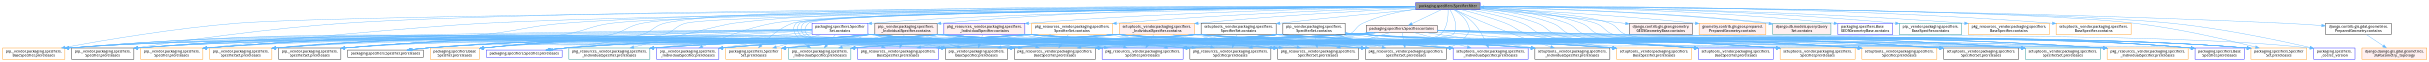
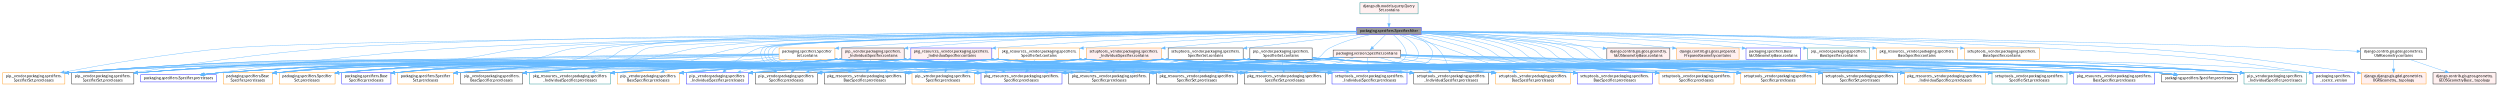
  digraph {
    fontname="Fira Sans"
    rankdir=TB
    node [color=black fillcolor=white fontname="Fira Sans" fontsize=10 shape=box style=filled]
    edge [color=steelblue1 fontname="Fira Sans" fontsize=10 labelfontname=Helvetica labelfontsize=10 style=solid]
    n1 [color=blue fillcolor=grey60 fontcolor=black height=0.2 label="packaging.specifiers.Specifier.filter" width=0.4]
    n2 [color=blue height=0.2 label="packaging.specifiers.\l_coerce_version" width=0.4]
-   n3 [height=0.2 label="django.contrib.gis.gdal.geometries.\lPreparedGeometry.contains" width=0.4]
+   n3 [height=0.2 label="django.contrib.gis.gdal.geometries.\lOGRGeometry.contains" width=0.4]
    n4 [fillcolor="#FFF0F0" height=0.2 label="django.contrib.gis.geos.geometry.\lGEOSGeometryBase.contains" width=0.4]
-   n5 [color=darkorange fillcolor="#FFF0F0" height=0.2 label="geometry.contrib.gis.geos.prepared.\lPreparedGeometry.contains" width=0.4]
+   n5 [color=darkorange fillcolor="#FFF0F0" height=0.2 label="django.contrib.gis.geos.prepared.\lPreparedGeometry.contains" width=0.4]
    n6 [color=teal fillcolor="#FFF0F0" height=0.2 label="django.db.models.query.Query\lSet.contains" width=0.4]
    n7 [color=blue height=0.2 label="packaging.specifiers.Base\lGEOSGeometryBase.contains" width=0.4]
-   n8 [fillcolor="#FFF0F0" height=0.2 label="packaging.specifiers.Specifier.contains" width=0.4]
+   n8 [fillcolor="#FFF0F0" height=0.2 label="packaging.version.Specifier.contains" width=0.4]
    n9 [color=darkorange height=0.2 label="packaging.specifiers.Base\lSpecifier.prereleases" width=0.4]
    n10 [color=blue height=0.2 label="packaging.specifiers.Base\lSpecifier.prereleases" width=0.4]
    n11 [height=0.2 label="packaging.specifiers.Specifier.prereleases" width=0.4]
    n12 [color=blue height=0.2 label="packaging.specifiers.Specifier.prereleases" width=0.4]
    n13 [color=darkorange height=0.2 label="packaging.specifiers.Specifier\lSet.prereleases" width=0.4]
    n14 [color=darkorange height=0.2 label="packaging.specifiers.Specifier\lSet.prereleases" width=0.4]
    n15 [color=blue height=0.2 label="pip._vendor.packaging.specifiers.\l_IndividualSpecifier.prereleases" width=0.4]
    n16 [color=teal height=0.2 label="pip._vendor.packaging.specifiers.\l_IndividualSpecifier.prereleases" width=0.4]
    n17 [height=0.2 label="pip._vendor.packaging.specifiers.\lBaseSpecifier.prereleases" width=0.4]
    n18 [color=darkorange height=0.2 label="pip._vendor.packaging.specifiers.\lBaseSpecifier.prereleases" width=0.4]
    n19 [height=0.2 label="pip._vendor.packaging.specifiers.\lSpecifier.prereleases" width=0.4]
    n20 [color=darkorange height=0.2 label="pip._vendor.packaging.specifiers.\lSpecifier.prereleases" width=0.4]
    n21 [color=darkorange height=0.2 label="pip._vendor.packaging.specifiers.\lSpecifierSet.prereleases" width=0.4]
    n22 [height=0.2 label="pip._vendor.packaging.specifiers.\lSpecifierSet.prereleases" width=0.4]
    n23 [color=teal height=0.2 label="pkg_resources._vendor.packaging.specifiers.\l_IndividualSpecifier.prereleases" width=0.4]
    n24 [color=darkorange height=0.2 label="pkg_resources._vendor.packaging.specifiers.\l_IndividualSpecifier.prereleases" width=0.4]
    n25 [color=blue height=0.2 label="pkg_resources._vendor.packaging.specifiers.\lBaseSpecifier.prereleases" width=0.4]
    n26 [height=0.2 label="pkg_resources._vendor.packaging.specifiers.\lBaseSpecifier.prereleases" width=0.4]
    n27 [color=blue height=0.2 label="pkg_resources._vendor.packaging.specifiers.\lSpecifier.prereleases" width=0.4]
    n28 [height=0.2 label="pkg_resources._vendor.packaging.specifiers.\lSpecifier.prereleases" width=0.4]
    n29 [height=0.2 label="pkg_resources._vendor.packaging.specifiers.\lSpecifierSet.prereleases" width=0.4]
    n30 [height=0.2 label="pkg_resources._vendor.packaging.specifiers.\lSpecifierSet.prereleases" width=0.4]
    n31 [color=blue height=0.2 label="setuptools._vendor.packaging.specifiers.\l_IndividualSpecifier.prereleases" width=0.4]
    n32 [height=0.2 label="setuptools._vendor.packaging.specifiers.\l_IndividualSpecifier.prereleases" width=0.4]
    n33 [color=darkorange height=0.2 label="setuptools._vendor.packaging.specifiers.\lBaseSpecifier.prereleases" width=0.4]
    n34 [color=blue height=0.2 label="setuptools._vendor.packaging.specifiers.\lBaseSpecifier.prereleases" width=0.4]
    n35 [color=darkorange height=0.2 label="setuptools._vendor.packaging.specifiers.\lSpecifier.prereleases" width=0.4]
    n36 [color=darkorange height=0.2 label="setuptools._vendor.packaging.specifiers.\lSpecifier.prereleases" width=0.4]
    n37 [height=0.2 label="setuptools._vendor.packaging.specifiers.\lSpecifierSet.prereleases" width=0.4]
    n38 [color=teal height=0.2 label="setuptools._vendor.packaging.specifiers.\lSpecifierSet.prereleases" width=0.4]
-   n39 [color=blue height=0.2 label="packaging.specifiers.Specifier\lSet.contains" width=0.4]
+   n39 [color=darkorange height=0.2 label="packaging.specifiers.Specifier\lSet.contains" width=0.4]
    n40 [fillcolor="#FFF0F0" height=0.2 label="pip._vendor.packaging.specifiers.\l_IndividualSpecifier.contains" width=0.4]
    n41 [color=teal height=0.2 label="pip._vendor.packaging.specifiers.\lBaseSpecifier.contains" width=0.4]
    n42 [color=blue fillcolor="#FFF0F0" height=0.2 label="pkg_resources._vendor.packaging.specifiers.\l_IndividualSpecifier.contains" width=0.4]
    n43 [color=darkorange height=0.2 label="pkg_resources._vendor.packaging.specifiers.\lBaseSpecifier.contains" width=0.4]
    n44 [color=darkorange height=0.2 label="pkg_resources._vendor.packaging.specifiers.\lSpecifierSet.contains" width=0.4]
    n45 [color=darkorange fillcolor="#FFF0F0" height=0.2 label="setuptools._vendor.packaging.specifiers.\l_IndividualSpecifier.contains" width=0.4]
    n46 [color=darkorange height=0.2 label="setuptools._vendor.packaging.specifiers.\lBaseSpecifier.contains" width=0.4]
    n47 [height=0.2 label="setuptools._vendor.packaging.specifiers.\lSpecifierSet.contains" width=0.4]
    n48 [color=darkorange fillcolor="#FFF0F0" height=0.2 label="django.django.gis.gdal.geometries.\lOGRGeometry._topology" width=0.4]
+   n49 [fillcolor="#FFF0F0" height=0.2 label="django.contrib.gis.geos.geometry.\lGEOSGeometryBase._topology" width=0.4]
    n50 [height=0.2 label="pip._vendor.packaging.specifiers.\lSpecifierSet.contains" width=0.4]
    n1 -> n2
    n1 -> n3
    n1 -> n4
    n1 -> n5
-   n1 -> n6
+   n1 -> n48
    n1 -> n7
    n1 -> n8
    n1 -> n9
    n1 -> n10
    n1 -> n11
    n1 -> n12
    n1 -> n13
    n1 -> n14
    n1 -> n15
    n1 -> n16
    n1 -> n17
    n1 -> n18
    n1 -> n19
    n1 -> n20
    n1 -> n21
    n1 -> n22
    n1 -> n23
    n1 -> n24
    n1 -> n25
    n1 -> n26
    n1 -> n27
    n1 -> n28
    n1 -> n29
    n1 -> n30
    n1 -> n31
    n1 -> n32
    n1 -> n33
    n1 -> n34
    n1 -> n35
    n1 -> n36
    n1 -> n37
    n1 -> n38
    n1 -> n39
    n1 -> n40
    n1 -> n41
    n1 -> n42
    n1 -> n43
    n1 -> n44
    n1 -> n45
    n1 -> n46
    n1 -> n47
    n3 -> n48
+   n3 -> n49
    n6 -> n1
    n8 -> n2
    n8 -> n9
    n8 -> n10
    n8 -> n11
    n8 -> n12
    n8 -> n13
    n8 -> n14
    n8 -> n15
    n8 -> n16
    n8 -> n17
    n8 -> n18
    n8 -> n19
    n8 -> n20
    n8 -> n21
    n8 -> n22
    n8 -> n23
    n8 -> n24
    n8 -> n25
    n8 -> n26
    n8 -> n27
    n8 -> n28
    n8 -> n29
    n8 -> n30
    n8 -> n31
    n8 -> n32
    n8 -> n33
    n8 -> n34
    n8 -> n35
    n8 -> n36
    n8 -> n37
    n8 -> n38
    n39 -> n9
    n39 -> n10
    n39 -> n11
    n39 -> n12
    n39 -> n13
    n39 -> n14
    n39 -> n15
    n39 -> n16
    n39 -> n17
    n39 -> n18
    n39 -> n19
    n39 -> n20
    n39 -> n21
    n39 -> n22
    n39 -> n23
    n39 -> n24
    n39 -> n25
    n39 -> n26
    n39 -> n27
    n39 -> n28
    n39 -> n29
    n39 -> n30
    n39 -> n31
    n39 -> n32
    n39 -> n33
    n39 -> n34
    n39 -> n35
    n39 -> n36
    n39 -> n37
    n39 -> n38
    n40 -> n9
    n40 -> n10
    n40 -> n11
    n40 -> n12
    n40 -> n13
    n40 -> n14
    n40 -> n15
    n40 -> n16
    n40 -> n17
    n40 -> n18
    n40 -> n19
    n40 -> n20
    n40 -> n21
    n40 -> n22
    n40 -> n23
    n40 -> n24
    n40 -> n25
    n40 -> n26
    n40 -> n27
    n40 -> n28
    n40 -> n29
    n40 -> n30
    n40 -> n31
    n40 -> n32
    n40 -> n33
    n40 -> n34
    n40 -> n35
    n40 -> n36
    n40 -> n37
    n40 -> n38
    n42 -> n9
    n42 -> n10
    n42 -> n11
    n42 -> n12
    n42 -> n13
    n42 -> n14
    n42 -> n15
    n42 -> n16
    n42 -> n17
    n42 -> n18
    n42 -> n19
    n42 -> n20
    n42 -> n21
    n42 -> n22
    n42 -> n23
    n42 -> n24
    n42 -> n25
    n42 -> n26
    n42 -> n27
    n42 -> n28
    n42 -> n29
    n42 -> n30
    n42 -> n31
    n42 -> n32
    n42 -> n33
    n42 -> n34
    n42 -> n35
    n42 -> n36
    n42 -> n37
    n42 -> n38
    n44 -> n9
    n44 -> n10
    n44 -> n11
    n44 -> n12
    n44 -> n13
    n44 -> n14
    n44 -> n15
    n44 -> n16
    n44 -> n17
    n44 -> n18
    n44 -> n19
    n44 -> n20
    n44 -> n21
    n44 -> n22
    n44 -> n23
    n44 -> n24
    n44 -> n25
    n44 -> n26
    n44 -> n27
    n44 -> n28
    n44 -> n29
    n44 -> n30
    n44 -> n31
    n44 -> n32
    n44 -> n33
    n44 -> n34
    n44 -> n35
    n44 -> n36
    n44 -> n37
    n44 -> n38
    n45 -> n9
    n45 -> n10
    n45 -> n11
    n45 -> n12
    n45 -> n13
    n45 -> n14
    n45 -> n15
    n45 -> n16
    n45 -> n17
    n45 -> n18
    n45 -> n19
    n45 -> n20
    n45 -> n21
    n45 -> n22
    n45 -> n23
    n45 -> n24
    n45 -> n25
    n45 -> n26
    n45 -> n27
    n45 -> n28
    n45 -> n29
    n45 -> n30
    n45 -> n31
    n45 -> n32
    n45 -> n33
    n45 -> n34
    n45 -> n35
    n45 -> n36
    n45 -> n37
    n45 -> n38
    n47 -> n9
    n47 -> n10
    n47 -> n11
    n47 -> n12
    n47 -> n13
    n47 -> n14
    n47 -> n15
    n47 -> n16
    n47 -> n17
    n47 -> n18
    n47 -> n19
    n47 -> n20
    n47 -> n21
    n47 -> n22
    n47 -> n23
    n47 -> n24
    n47 -> n25
    n47 -> n26
    n47 -> n27
    n47 -> n28
    n47 -> n29
    n47 -> n30
    n47 -> n31
    n47 -> n32
    n47 -> n33
    n47 -> n34
    n47 -> n35
    n47 -> n36
    n47 -> n37
    n47 -> n38
    n50 -> n9
    n50 -> n10
    n50 -> n11
    n50 -> n12
    n50 -> n13
    n50 -> n14
    n50 -> n15
    n50 -> n16
    n50 -> n17
    n50 -> n18
    n50 -> n19
    n50 -> n20
    n50 -> n21
    n50 -> n22
    n50 -> n23
    n50 -> n24
    n50 -> n25
    n50 -> n26
    n50 -> n27
    n50 -> n28
    n50 -> n29
    n50 -> n30
    n50 -> n31
    n50 -> n32
    n50 -> n33
    n50 -> n34
    n50 -> n35
    n50 -> n36
    n50 -> n37
    n50 -> n38
  }
